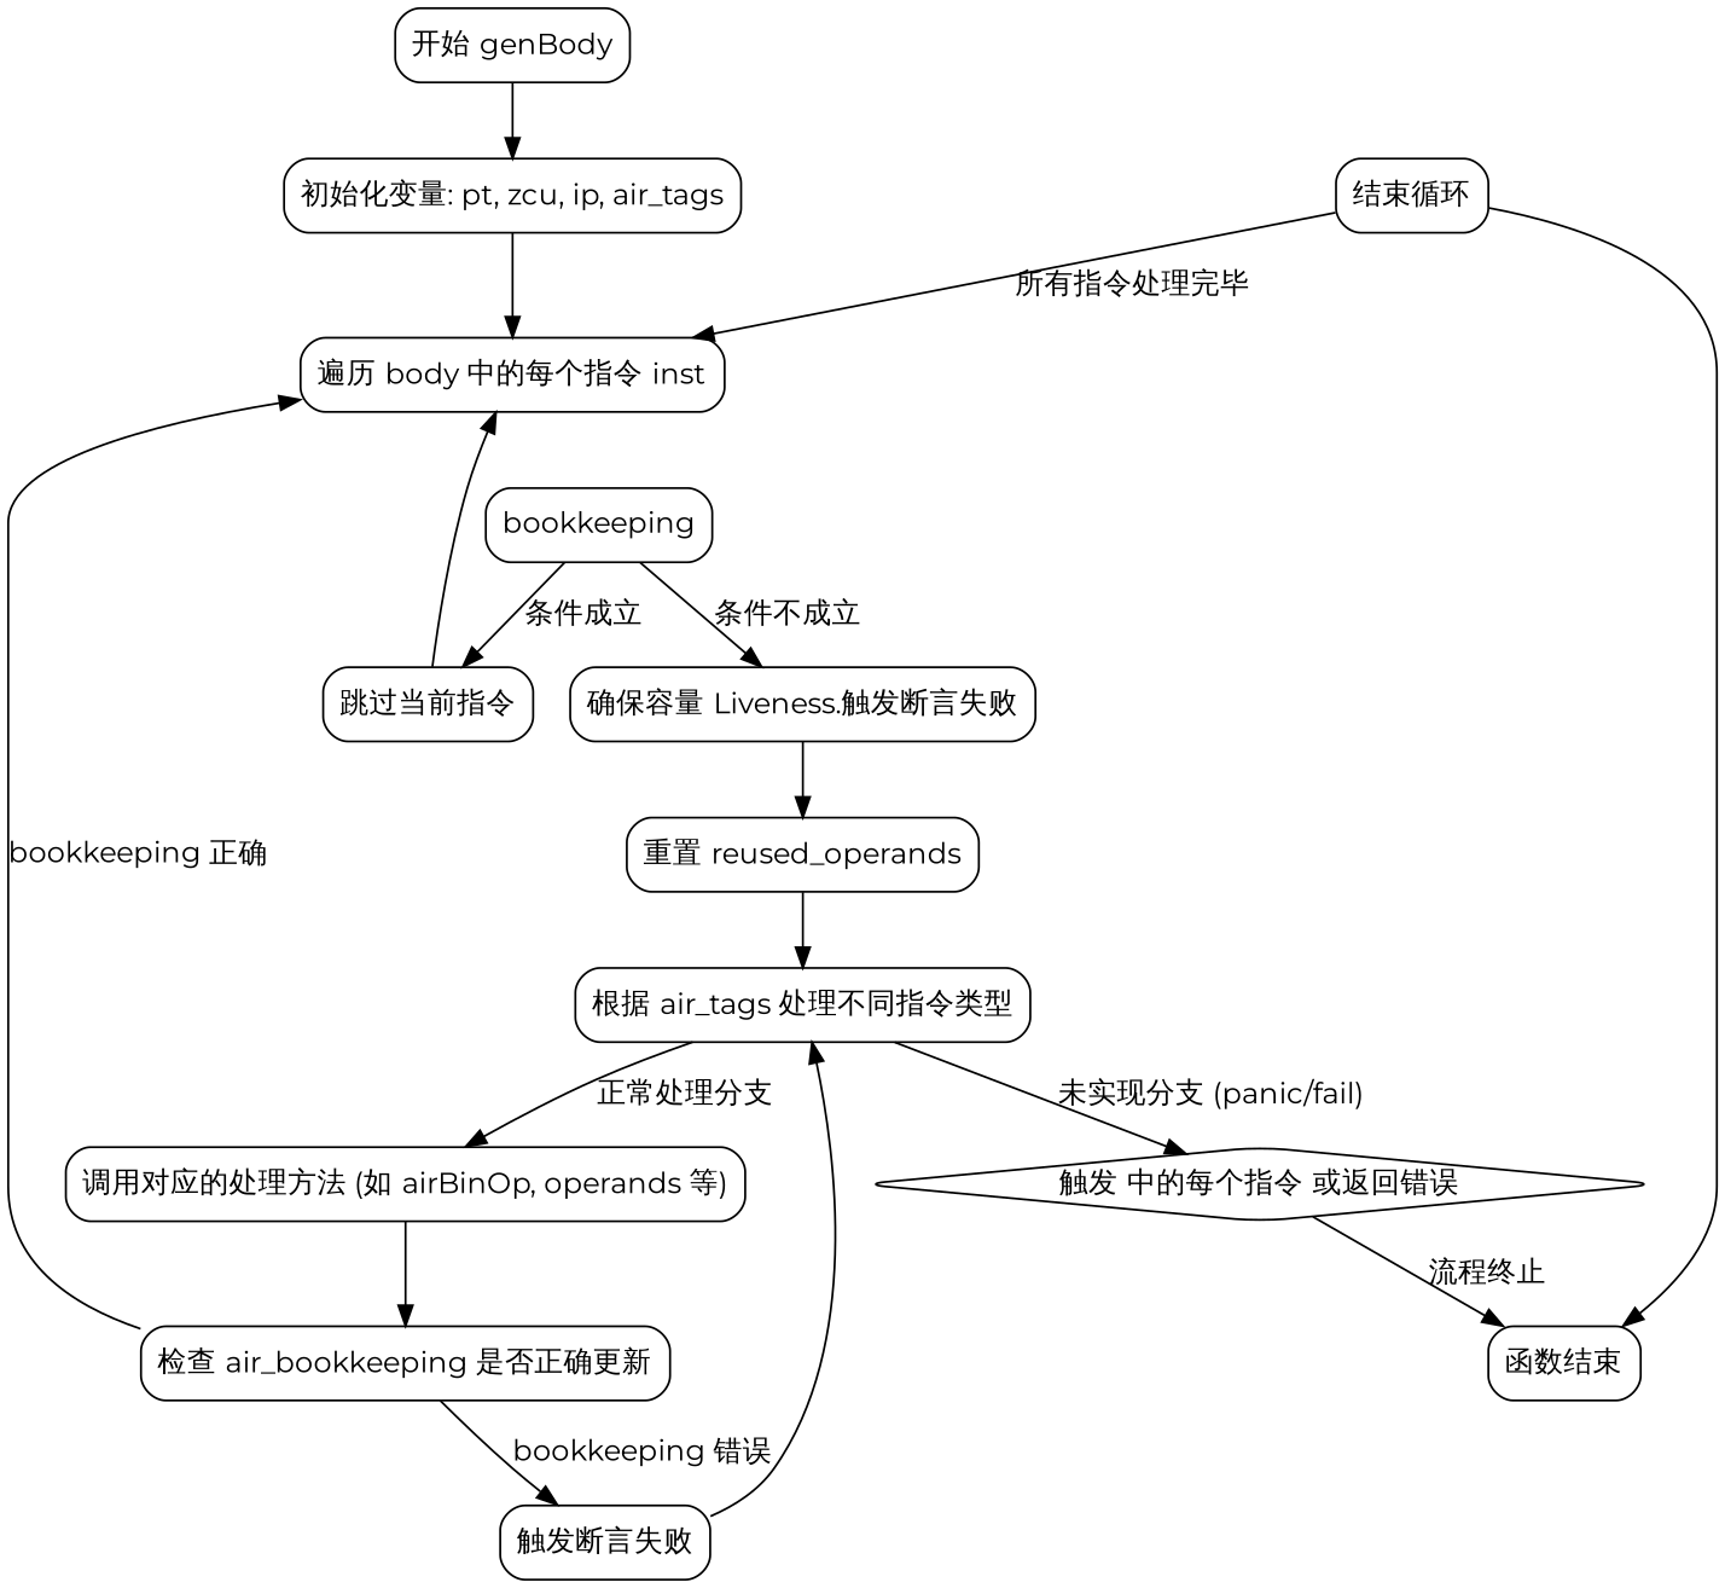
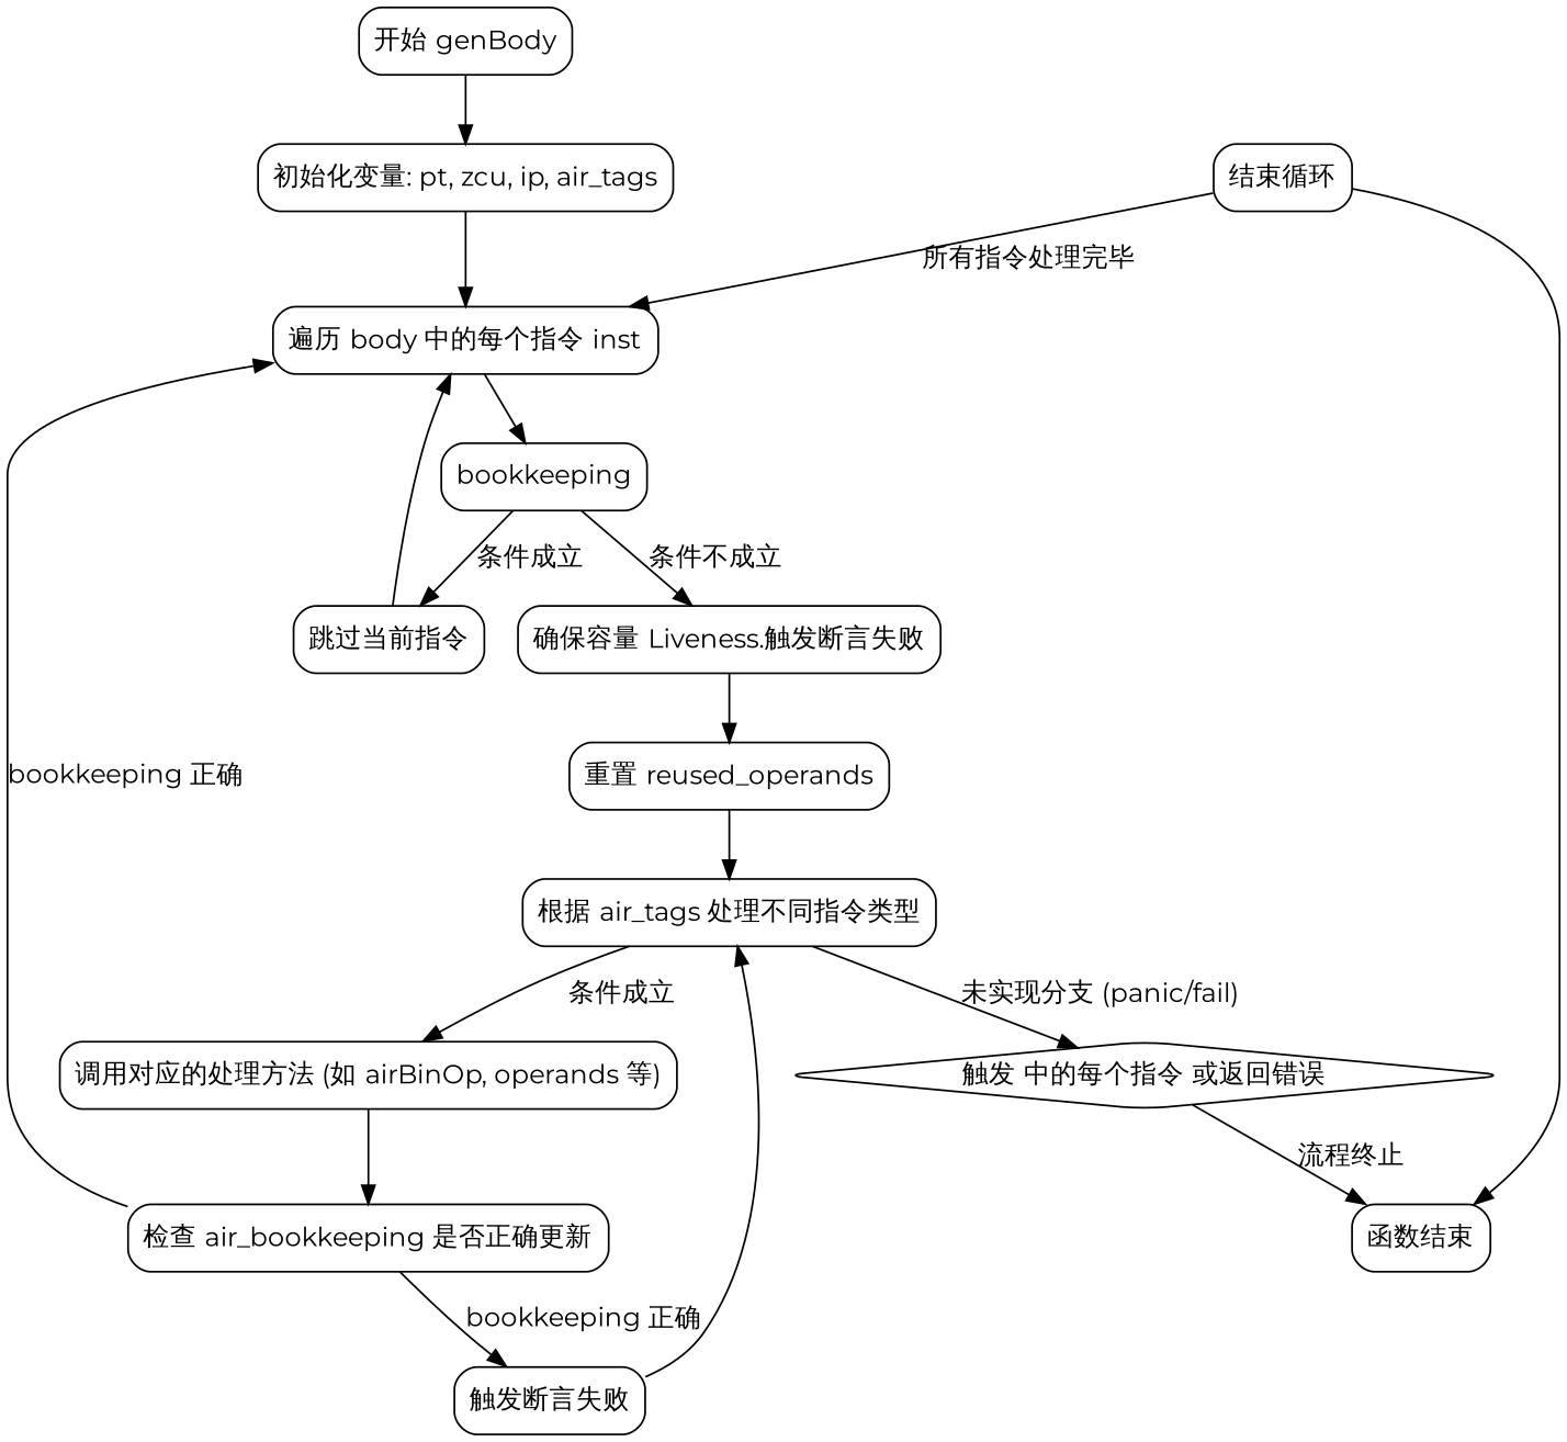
  digraph {
    fontname=Montserrat
    node [fontname=Montserrat shape=rectangle style=rounded]
    edge [fontname=Montserrat]
    n1 [label="开始 genBody"]
    n2 [label="初始化变量: pt, zcu, ip, air_tags"]
    n3 [label="遍历 body 中的每个指令 inst"]
    n4 [label=bookkeeping]
    n5 [label="跳过当前指令"]
    n6 [label="确保容量 Liveness.触发断言失败"]
    n7 [label="结束循环"]
    n8 [label="函数结束"]
    n9 [label="重置 reused_operands"]
    n10 [label="根据 air_tags 处理不同指令类型"]
    n11 [label="调用对应的处理方法 (如 airBinOp, operands 等)"]
    n12 [label="触发 中的每个指令 或返回错误" shape=diamond]
    n13 [label="检查 air_bookkeeping 是否正确更新"]
    n14 [label="触发断言失败"]
    n1 -> n2
    n2 -> n3
+   n3 -> n4
    n4 -> n5 [label="条件成立"]
    n4 -> n6 [label="条件不成立"]
    n5 -> n3
    n6 -> n9
    n7 -> n3 [label="所有指令处理完毕"]
    n7 -> n8
    n9 -> n10
-   n10 -> n11 [label="正常处理分支"]
+   n10 -> n11 [label="条件成立"]
    n10 -> n12 [label="未实现分支 (panic/fail)"]
    n11 -> n13
    n12 -> n8 [label="流程终止"]
    n13 -> n3 [label="bookkeeping 正确"]
-   n13 -> n14 [label="bookkeeping 错误"]
+   n13 -> n14 [label="bookkeeping 正确"]
    n14 -> n10
  }
